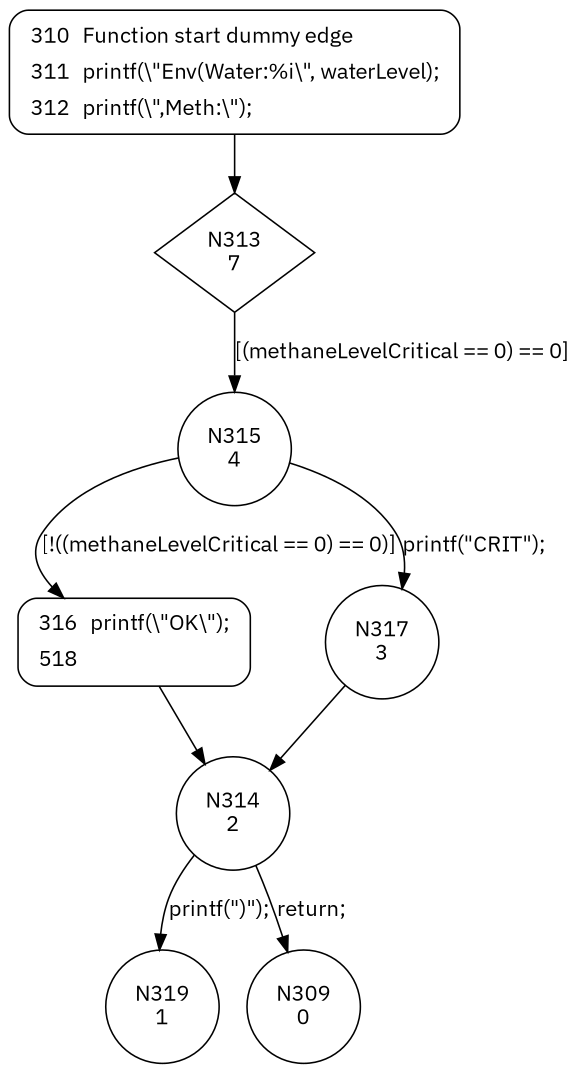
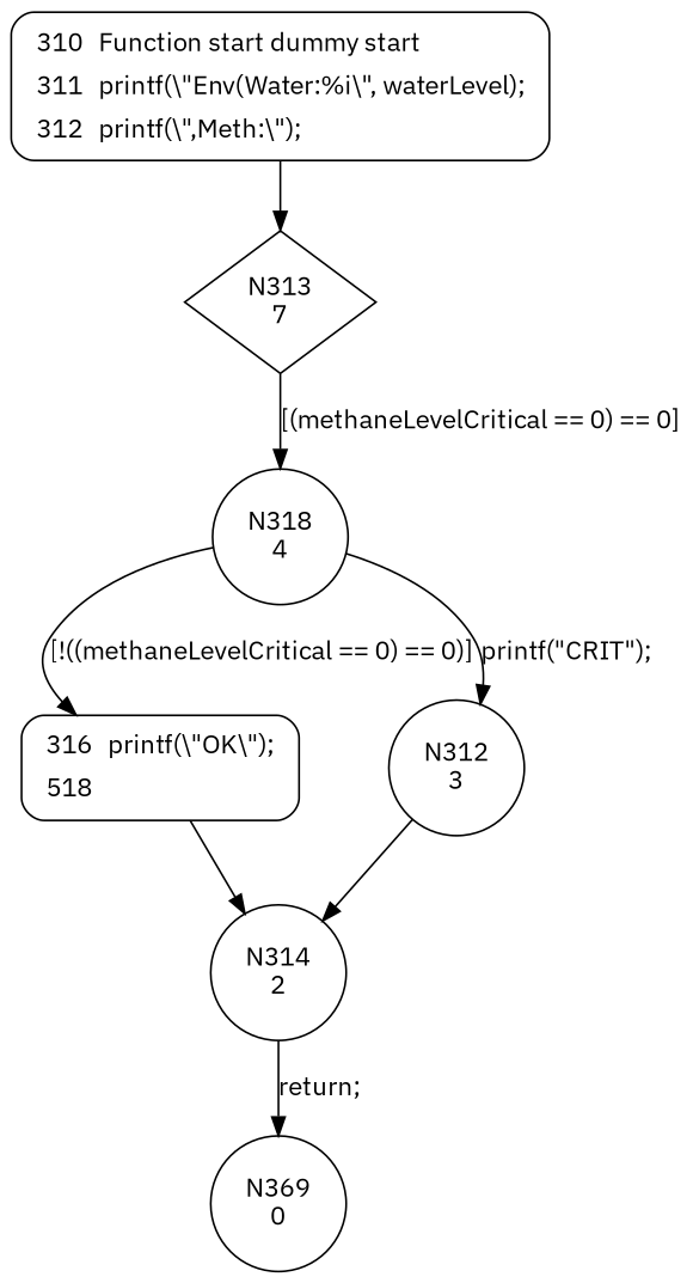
  digraph {
    fontname="IBM Plex Sans"
    node [fontname="IBM Plex Sans" shape=circle]
    edge [fontname="IBM Plex Sans"]
    n1 [label="N313\n7" shape=diamond]
-   n2 [label="N315\n4"]
+   n2 [label="N318\n4"]
    n3 [fillcolor=white label=<<table border="0" cellborder="0" cellpadding="3" bgcolor="white"><tr><td align="right">316</td><td align="left">printf(\"OK\");</td></tr><tr><td align="right">518</td><td align="left"></td></tr></table>> penwidth=1 shape=Mrecord style="filled,bold"]
-   n4 [label="N317\n3"]
+   n4 [label="N312\n3"]
    n5 [label="N314\n2"]
-   n6 [label="N319\n1"]
-   n7 [label="N309\n0"]
-   n8 [fillcolor=white label=<<table border="0" cellborder="0" cellpadding="3" bgcolor="white"><tr><td align="right">310</td><td align="left">Function start dummy edge</td></tr><tr><td align="right">311</td><td align="left">printf(\"Env(Water:%i\", waterLevel);</td></tr><tr><td align="right">312</td><td align="left">printf(\",Meth:\");</td></tr></table>> penwidth=1 shape=Mrecord style="filled,bold"]
+   n7 [label="N369\n0"]
+   n8 [fillcolor=white label=<<table border="0" cellborder="0" cellpadding="3" bgcolor="white"><tr><td align="right">310</td><td align="left">Function start dummy start</td></tr><tr><td align="right">311</td><td align="left">printf(\"Env(Water:%i\", waterLevel);</td></tr><tr><td align="right">312</td><td align="left">printf(\",Meth:\");</td></tr></table>> penwidth=1 shape=Mrecord style="filled,bold"]
    n1 -> n2 [label="[(methaneLevelCritical == 0) == 0]"]
    n2 -> n3 [label="[!((methaneLevelCritical == 0) == 0)]"]
    n2 -> n4 [label="printf(\"CRIT\");"]
    n3 -> n5
    n4 -> n5
-   n5 -> n6 [label="printf(\")\");"]
    n5 -> n7 [label="return;"]
    n8 -> n1
  }
